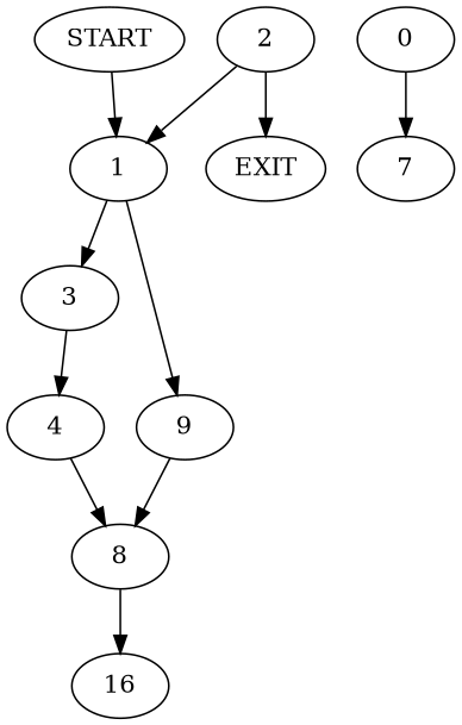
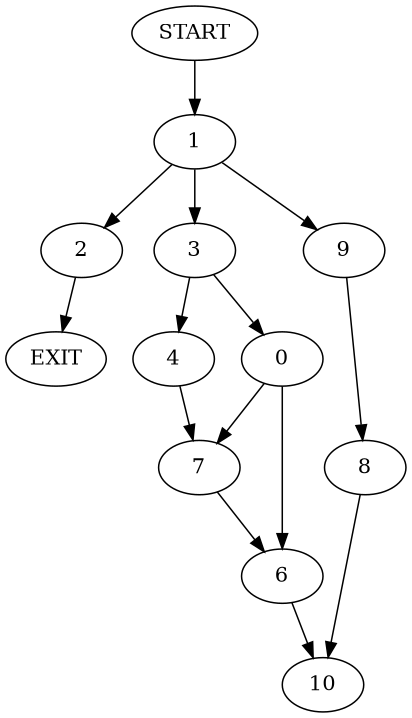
  digraph {
    n1 [label=START]
    1
    2
    3
    9
    n6 [label=EXIT]
    4
    n8 [label=0]
    8
+   6
    7
-   10 [label=16]
+   10
    n1 -> 1
-   2 -> 1
+   1 -> 2
    1 -> 3
    1 -> 9
    2 -> n6
    3 -> 4
+   3 -> n8
    9 -> 8
-   4 -> 8
+   4 -> 7
+   n8 -> 6
    n8 -> 7
    8 -> 10
+   6 -> 10
+   7 -> 6
  }
